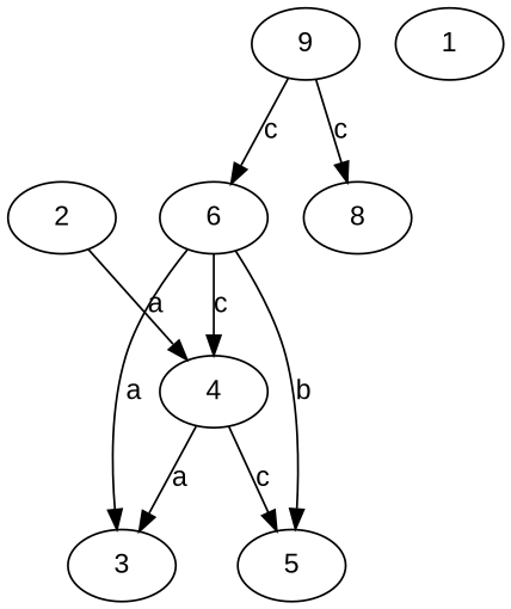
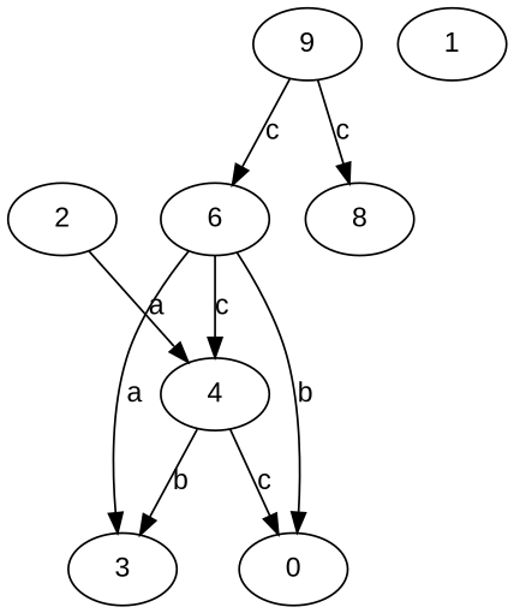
  strict digraph {
    fontname="Liberation Sans"
    node [fontname="Liberation Sans"]
    edge [fontname="Liberation Sans"]
    2
    4
    3
-   5
+   5 [label=0]
    n5 [label=9]
    8
    6
    1
    2 -> 4 [label=a]
-   4 -> 3 [label=a]
+   4 -> 3 [label=b]
    4 -> 5 [label=c]
    n5 -> 8 [label=c]
    n5 -> 6 [label=c]
    6 -> 4 [label=c]
    6 -> 3 [label=a]
    6 -> 5 [label=b]
  }
